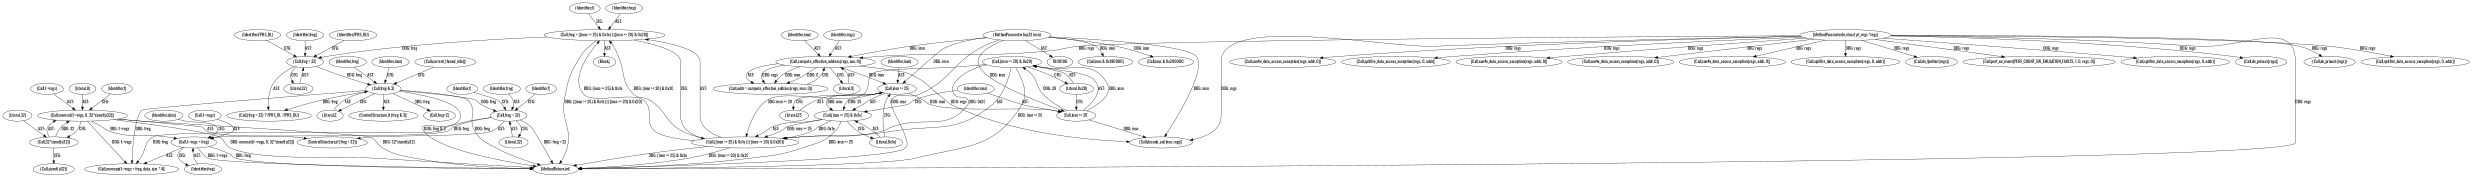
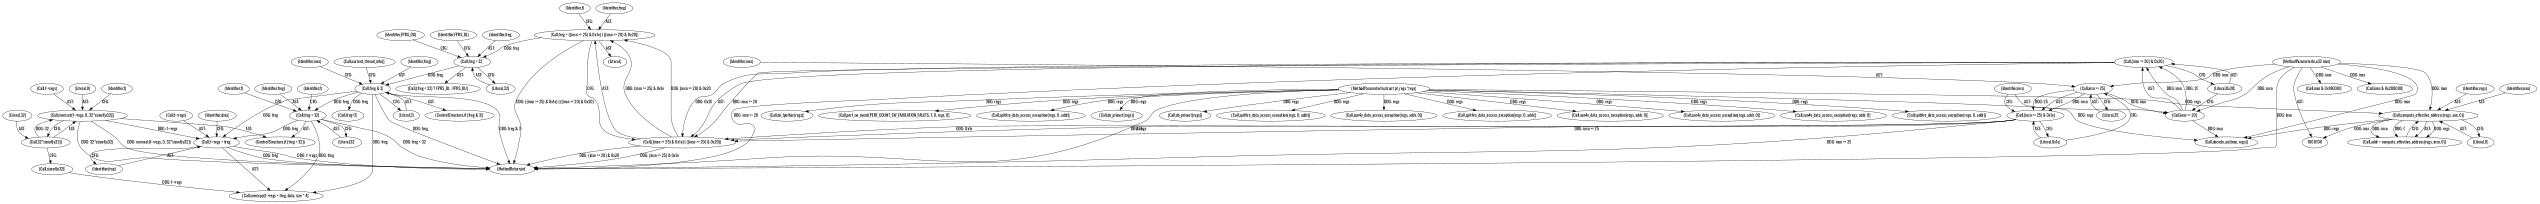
  digraph {
    fontname=Oswald
    node [fontname=Oswald]
    edge [fontname=Oswald]
    n1 [label="(Call,f->regs + freg)"]
    n2 [label="(MethodReturn,int)"]
    n3 [label="(Call,memcpy(f->regs + freg, data, size * 4))"]
    n4 [label="(Identifier,freg)"]
    n5 [label="(Call,memset(f->regs, 0, 32*sizeof(u32)))"]
    n6 [label="(Call,32*sizeof(u32))"]
    n7 [label="(ControlStructure,if (freg < 32))"]
    n8 [label="(Call,sizeof(u32))"]
    n9 [label="(Call,freg & 3)"]
    n10 [label="(Call,freg < 32)"]
    n11 [label="(Literal,3)"]
    n12 [label="(ControlStructure,if (freg & 3))"]
    n13 [label="(Call,freg+2)"]
    n14 [label="(Literal,32)"]
    n15 [label="(Call,freg < 32)"]
    n16 [label="(Literal,32)"]
    n17 [label="(Call,(freg < 32) ? FPRS_DL : FPRS_DU)"]
    n18 [label="(Call,freg = ((insn >> 25) & 0x1e) | ((insn >> 20) & 0x20))"]
    n19 [label="(Call,((insn >> 25) & 0x1e) | ((insn >> 20) & 0x20))"]
-   n20 [label="(Block,)"]
+   n20 [label="(Literal,)"]
    n21 [label="(Call,(insn >> 20) & 0x20)"]
    n22 [label="(Literal,0x20)"]
    n23 [label="(Call,(insn >> 25) & 0x1e)"]
    n24 [label="(Literal,0x1e)"]
    n25 [label="(Call,insn >> 25)"]
    n26 [label="(Call,insn >> 20)"]
    n27 [label="(Literal,25)"]
    n28 [label="(Call,decode_asi(insn, regs))"]
    n29 [label="(Call,compute_effective_address(regs, sun, 0))"]
    n30 [label="(Literal,0)"]
    n31 [label="(Call,addr = compute_effective_address(regs, insn, 0))"]
    n32 [label="(MethodParameterIn,struct pt_regs *regs)"]
    n33 [label="(Call,do_privact(regs))"]
    n34 [label="(Call,spitfire_data_access_exception(regs, 0, addr))"]
    n35 [label="(Call,sun4v_data_access_exception(regs, addr, 0))"]
    n36 [label="(Call,spitfire_data_access_exception(regs, 0, addr))"]
    n37 [label="(Call,sun4v_data_access_exception(regs, addr, 0))"]
    n38 [label="(Call,sun4v_data_access_exception(regs, addr, 0))"]
    n39 [label="(Call,sun4v_data_access_exception(regs, addr, 0))"]
    n40 [label="(Call,spitfire_data_access_exception(regs, 0, addr))"]
    n41 [label="(Call,do_fpother(regs))"]
    n42 [label="(Call,perf_sw_event(PERF_COUNT_SW_EMULATION_FAULTS, 1, 0, regs, 0))"]
    n43 [label="(Call,spitfire_data_access_exception(regs, 0, addr))"]
    n44 [label="(Call,do_privact(regs))"]
    n45 [label="(MethodParameterIn,u32 insn)"]
    1000106
    n47 [label="(Call,insn & 0x180000)"]
    n48 [label="(Call,insn & 0x200000)"]
    n49 [label="(Identifier,f)"]
    n50 [label="(Identifier,f)"]
    n51 [label="(Literal,32)"]
    n52 [label="(Call,f->regs)"]
    n53 [label="(Identifier,FPRS_DL)"]
    n54 [label="(Identifier,freg)"]
    n55 [label="(Call,current_thread_info())"]
    n56 [label="(Identifier,insn)"]
    n57 [label="(Identifier,f)"]
    n58 [label="(Identifier,freg)"]
    n59 [label="(Identifier,freg)"]
    n60 [label="(Identifier,data)"]
    n61 [label="(Literal,0)"]
    n62 [label="(Identifier,regs)"]
    n63 [label="(Identifier,FPRS_DU)"]
    n64 [label="(Identifier,f)"]
    n65 [label="(Identifier,freg)"]
    n66 [label="(Call,f->regs)"]
    n67 [label="(Identifier,insn)"]
    n68 [label="(Identifier,insn)"]
    n69 [label="(Identifier,insn)"]
    n1 -> n2 [label="DDG: freg"]
    n1 -> n2 [label="DDG: f->regs"]
    n1 -> n3 [label="AST: "]
    n1 -> n4 [label="CFG: "]
    n4 -> n1 [label="AST: "]
    n5 -> n1 [label="DDG: f->regs"]
    n5 -> n2 [label="DDG: memset(f->regs, 0, 32*sizeof(u32))"]
    n5 -> n2 [label="DDG: 32*sizeof(u32)"]
-   n5 -> n3 [label="DDG: f->regs"]
+   n8 -> n3 [label="DDG: f->regs"]
    n5 -> n6 [label="CFG: "]
    n5 -> n7 [label="AST: "]
    n6 -> n5 [label="AST: "]
    n6 -> n5 [label="DDG: 32"]
    n6 -> n8 [label="CFG: "]
-   n9 -> n17 [label="DDG: freg"]
+   n9 -> n1 [label="DDG: freg"]
    n9 -> n2 [label="DDG: freg"]
    n9 -> n2 [label="DDG: freg & 3"]
    n9 -> n3 [label="DDG: freg"]
    n9 -> n10 [label="DDG: freg"]
    n9 -> n11 [label="CFG: "]
    n9 -> n12 [label="AST: "]
    n9 -> n13 [label="DDG: freg"]
    n10 -> n1 [label="DDG: freg"]
    n10 -> n2 [label="DDG: freg < 32"]
    n10 -> n3 [label="DDG: freg"]
    n10 -> n7 [label="AST: "]
    n10 -> n14 [label="CFG: "]
    n11 -> n9 [label="AST: "]
    n14 -> n10 [label="AST: "]
    n15 -> n9 [label="DDG: freg"]
    n15 -> n16 [label="CFG: "]
    n15 -> n17 [label="AST: "]
    n16 -> n15 [label="AST: "]
    n18 -> n2 [label="DDG: ((insn >> 25) & 0x1e) | ((insn >> 20) & 0x20)"]
    n18 -> n15 [label="DDG: freg"]
    n18 -> n19 [label="CFG: "]
    n18 -> n20 [label="AST: "]
    n19 -> n2 [label="DDG: (insn >> 20) & 0x20"]
    n19 -> n2 [label="DDG: (insn >> 25) & 0x1e"]
    n19 -> n18 [label="AST: "]
    n19 -> n18 [label="DDG: (insn >> 25) & 0x1e"]
    n19 -> n18 [label="DDG: (insn >> 20) & 0x20"]
    n21 -> n2 [label="DDG: insn >> 20"]
    n21 -> n19 [label="AST: "]
    n21 -> n19 [label="DDG: insn >> 20"]
    n21 -> n19 [label="DDG: 0x20"]
    n21 -> n22 [label="CFG: "]
    n22 -> n21 [label="AST: "]
    n22 -> n26 [label="CFG: "]
    n23 -> n2 [label="DDG: insn >> 25"]
    n23 -> n19 [label="AST: "]
    n23 -> n19 [label="DDG: insn >> 25"]
    n23 -> n19 [label="DDG: 0x1e"]
    n23 -> n24 [label="CFG: "]
    n24 -> n23 [label="AST: "]
    n24 -> n25 [label="CFG: "]
    n25 -> n23 [label="AST: "]
    n25 -> n23 [label="DDG: insn"]
    n25 -> n23 [label="DDG: 25"]
    n25 -> n26 [label="DDG: insn"]
    n25 -> n27 [label="CFG: "]
    n26 -> n21 [label="AST: "]
    n26 -> n21 [label="DDG: insn"]
    n26 -> n21 [label="DDG: 20"]
    n26 -> n28 [label="DDG: insn"]
    n27 -> n25 [label="AST: "]
-   n29 -> n25 [label="DDG: insn"]
+   n29 -> 1000106 [label="DDG: insn"]
    n29 -> n28 [label="DDG: regs"]
    n29 -> n30 [label="CFG: "]
    n29 -> n31 [label="AST: "]
    n29 -> n31 [label="DDG: regs"]
    n29 -> n31 [label="DDG: insn"]
    n29 -> n31 [label="DDG: 0"]
    n30 -> n29 [label="AST: "]
    n31 -> n29 [label="CFG: "]
    n32 -> n2 [label="DDG: regs"]
    n32 -> n28 [label="DDG: regs"]
    n32 -> n29 [label="DDG: regs"]
    n32 -> n33 [label="DDG: regs"]
    n32 -> n34 [label="DDG: regs"]
    n32 -> n35 [label="DDG: regs"]
    n32 -> n36 [label="DDG: regs"]
    n32 -> n37 [label="DDG: regs"]
    n32 -> n38 [label="DDG: regs"]
    n32 -> n39 [label="DDG: regs"]
    n32 -> n40 [label="DDG: regs"]
    n32 -> n41 [label="DDG: regs"]
    n32 -> n42 [label="DDG: regs"]
    n32 -> n43 [label="DDG: regs"]
    n32 -> n44 [label="DDG: regs"]
    n45 -> n2 [label="DDG: insn"]
    n45 -> n25 [label="DDG: insn"]
    n45 -> n26 [label="DDG: insn"]
    n45 -> n28 [label="DDG: insn"]
    n45 -> n29 [label="DDG: insn"]
    n45 -> 1000106 [label="AST: "]
    n45 -> n47 [label="DDG: insn"]
    n45 -> n48 [label="DDG: insn"]
    n49 -> n18 [label="CFG: "]
    n50 -> n10 [label="CFG: "]
    n51 -> n6 [label="AST: "]
    n52 -> n1 [label="AST: "]
    n53 -> n15 [label="CFG: "]
    n54 -> n10 [label="AST: "]
    n55 -> n9 [label="CFG: "]
    n56 -> n23 [label="CFG: "]
    n56 -> n26 [label="AST: "]
    n57 -> n10 [label="CFG: "]
    n58 -> n18 [label="AST: "]
    n59 -> n15 [label="AST: "]
    n60 -> n1 [label="CFG: "]
    n61 -> n5 [label="AST: "]
    n62 -> n29 [label="AST: "]
    n63 -> n15 [label="CFG: "]
    n64 -> n5 [label="CFG: "]
    n65 -> n9 [label="AST: "]
    n66 -> n5 [label="AST: "]
    n67 -> n25 [label="AST: "]
    n68 -> n29 [label="AST: "]
    n69 -> n9 [label="CFG: "]
  }
